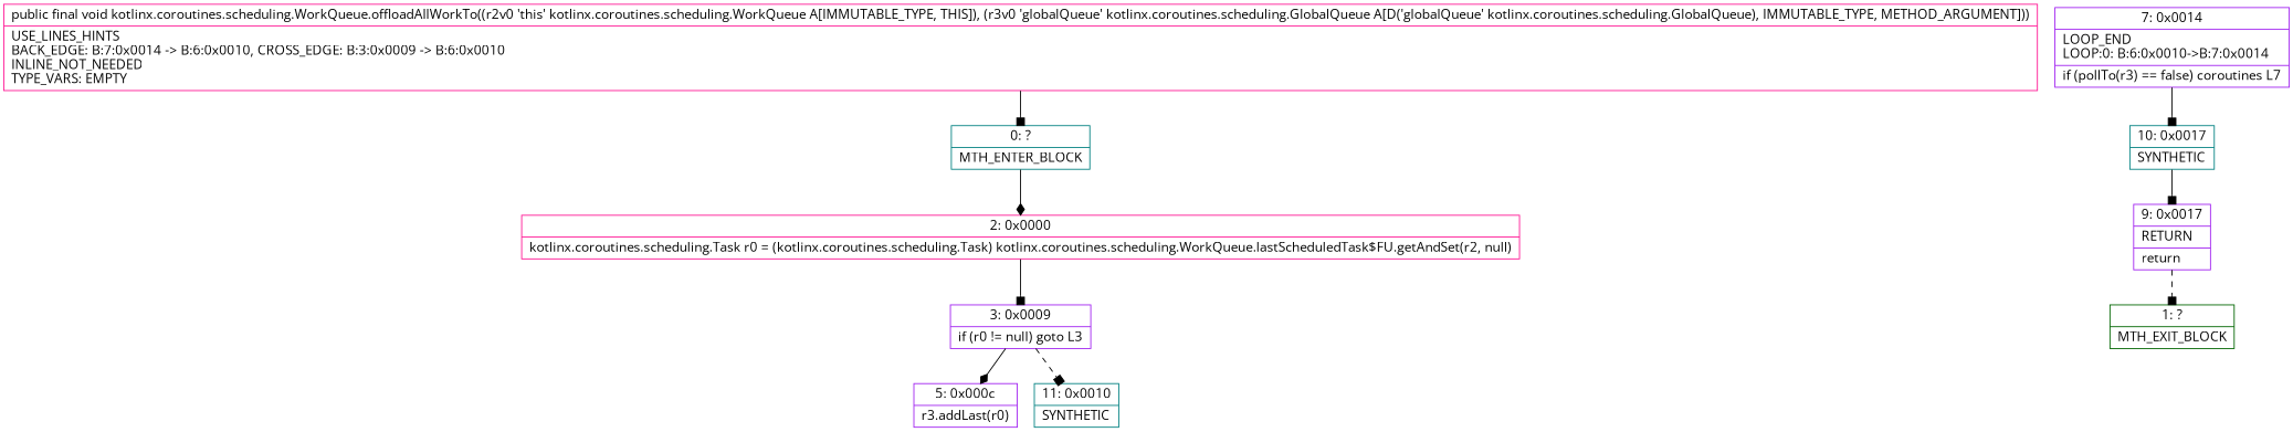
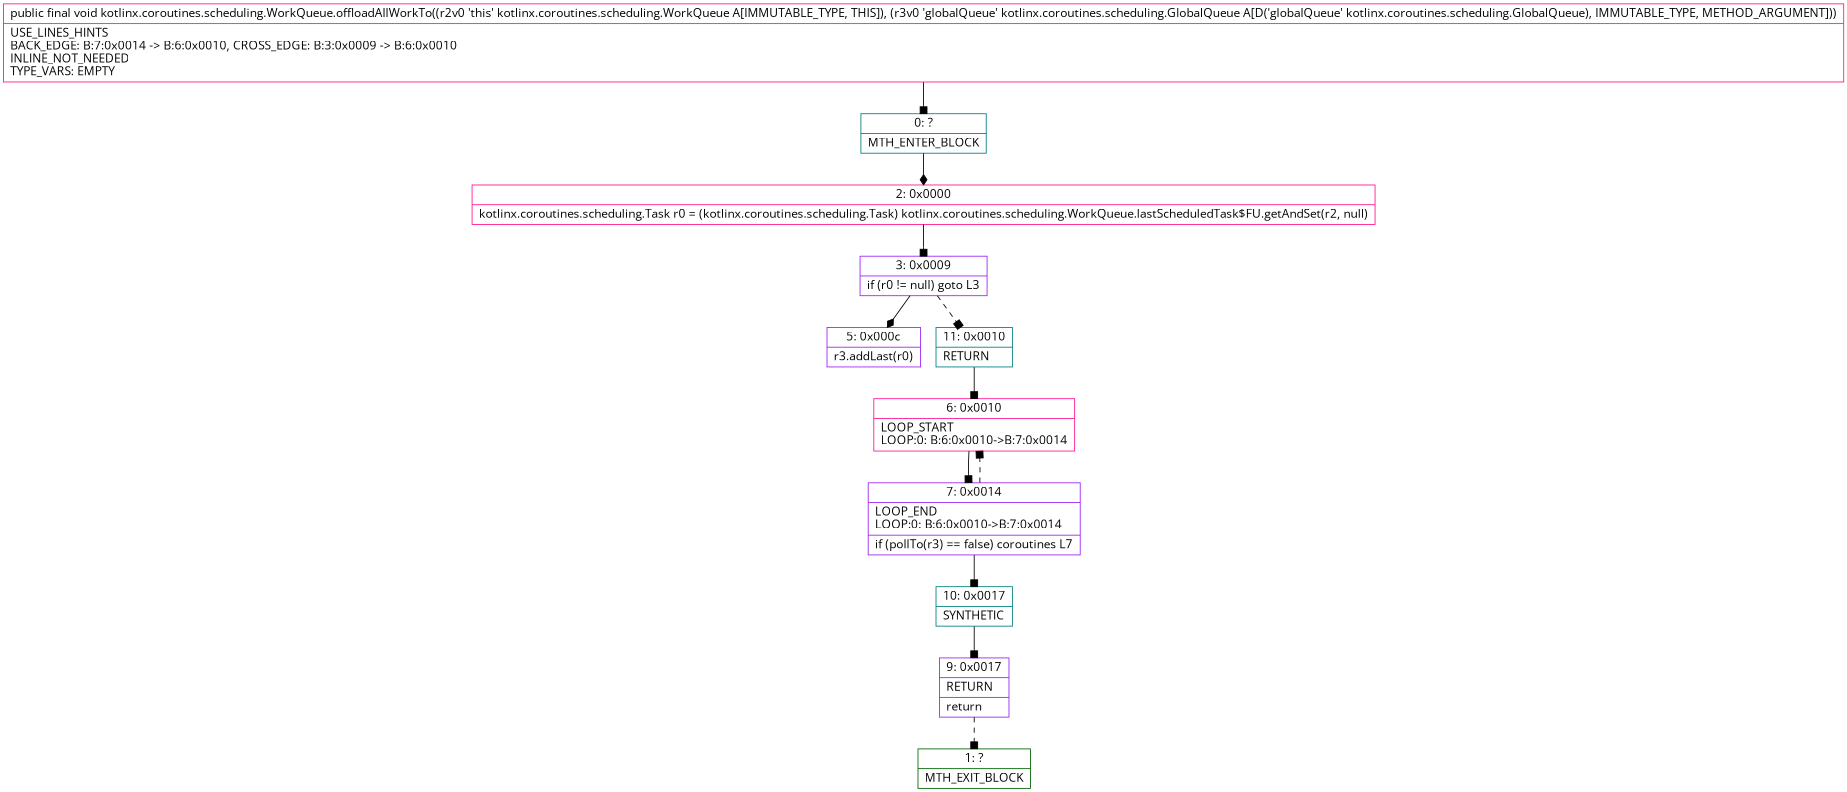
  digraph {
    fontname="Open Sans"
    node [color=purple fontname="Open Sans" shape=record]
    edge [arrowhead=box fontname="Open Sans"]
    n1 [color=teal label="{0\:\ ?|MTH_ENTER_BLOCK\l}"]
    n2 [color=deeppink label="{2\:\ 0x0000|kotlinx.coroutines.scheduling.Task r0 = (kotlinx.coroutines.scheduling.Task) kotlinx.coroutines.scheduling.WorkQueue.lastScheduledTask$FU.getAndSet(r2, null)\l}"]
    n3 [label="{3\:\ 0x0009|if (r0 != null) goto L3\l}"]
    n4 [label="{5\:\ 0x000c|r3.addLast(r0)\l}"]
-   n5 [color=teal label="{11\:\ 0x0010|SYNTHETIC\l}"]
+   n5 [color=teal label="{11\:\ 0x0010|RETURN\l}"]
+   n6 [color=deeppink label="{6\:\ 0x0010|LOOP_START\lLOOP:0: B:6:0x0010\-\>B:7:0x0014\l}"]
    n7 [label="{7\:\ 0x0014|LOOP_END\lLOOP:0: B:6:0x0010\-\>B:7:0x0014\l|if (pollTo(r3) == false) coroutines L7\l}"]
    n8 [color=teal label="{10\:\ 0x0017|SYNTHETIC\l}"]
    n9 [label="{9\:\ 0x0017|RETURN\l|return\l}"]
    n10 [color=darkgreen label="{1\:\ ?|MTH_EXIT_BLOCK\l}"]
    n11 [color=deeppink label="{public final void kotlinx.coroutines.scheduling.WorkQueue.offloadAllWorkTo((r2v0 'this' kotlinx.coroutines.scheduling.WorkQueue A[IMMUTABLE_TYPE, THIS]), (r3v0 'globalQueue' kotlinx.coroutines.scheduling.GlobalQueue A[D('globalQueue' kotlinx.coroutines.scheduling.GlobalQueue), IMMUTABLE_TYPE, METHOD_ARGUMENT]))  | USE_LINES_HINTS\lBACK_EDGE: B:7:0x0014 \-\> B:6:0x0010, CROSS_EDGE: B:3:0x0009 \-\> B:6:0x0010\lINLINE_NOT_NEEDED\lTYPE_VARS: EMPTY\l}"]
    n1 -> n2 [arrowhead=diamond]
    n2 -> n3
    n3 -> n4 [arrowhead=diamond]
    n3 -> n5 [style=dashed]
+   n5 -> n6
+   n6 -> n7
+   n7 -> n6 [style=dashed]
    n7 -> n8
    n8 -> n9
    n9 -> n10 [style=dashed]
    n11 -> n1
  }
